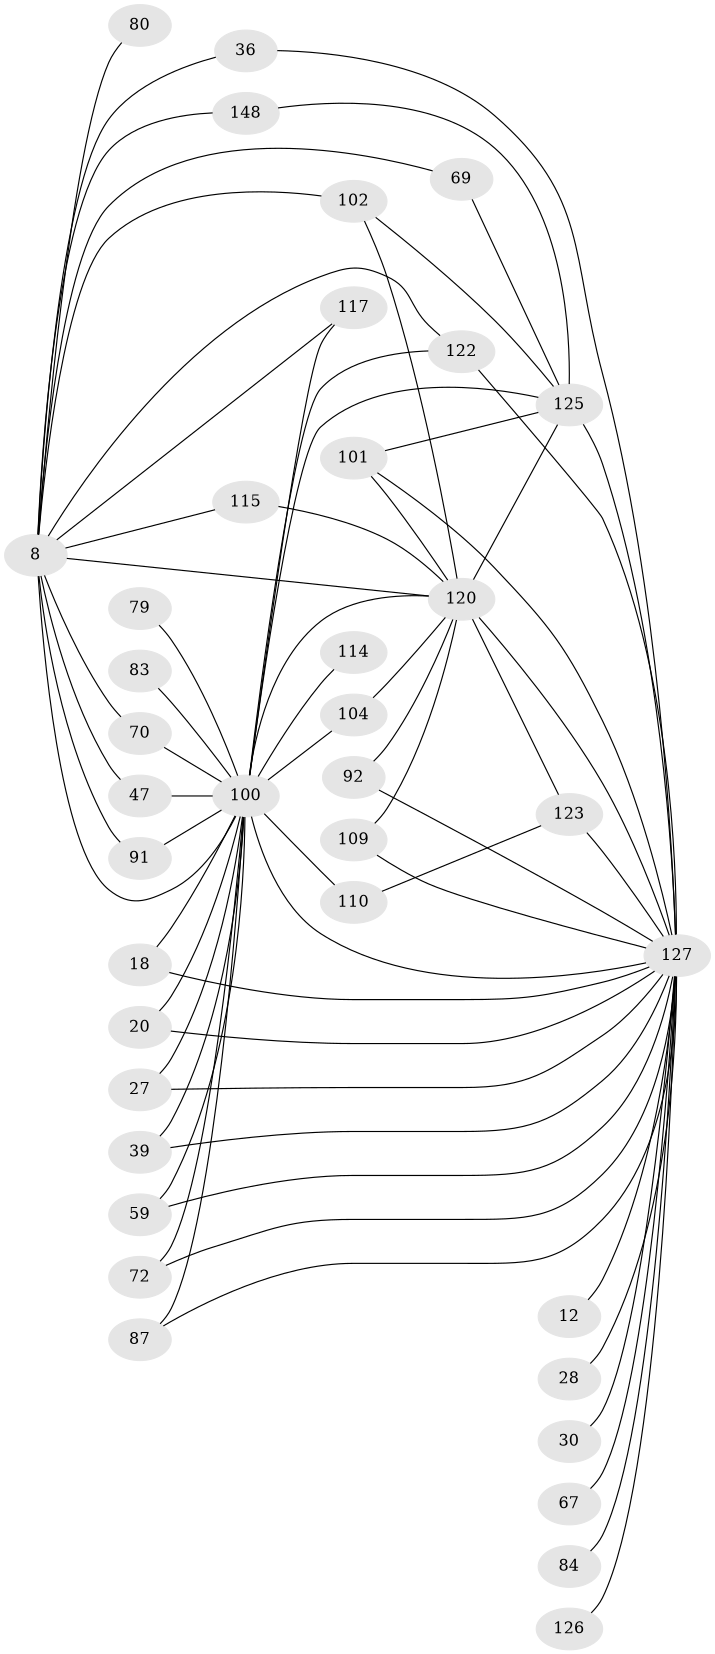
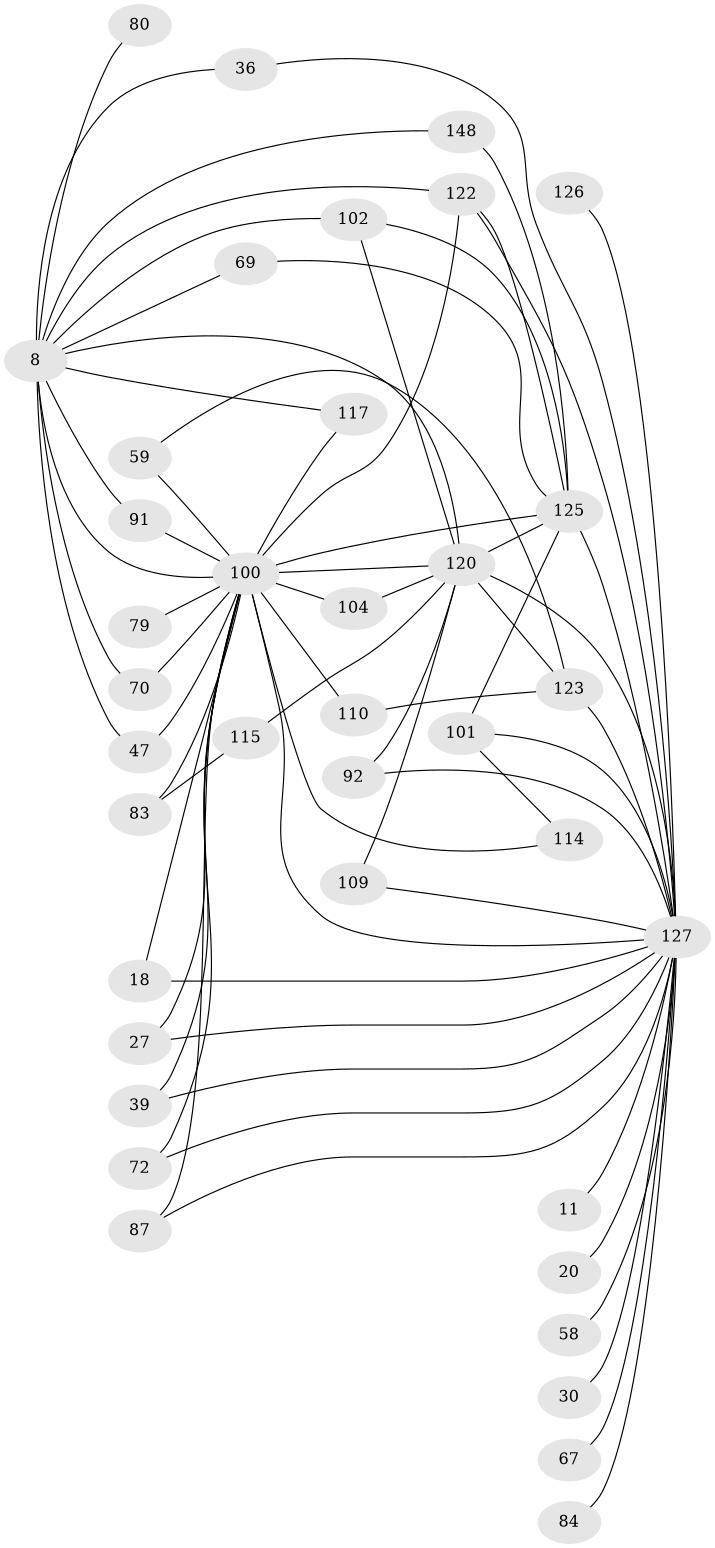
  graph {
    rankdir=LR
    node [color=gray90 style=filled]
    8 [super="+5"]
    36
    69
    70
    n5 [label=47]
    80
    91 [super="+45"]
    100 [super="+50+7"]
    102 [super="+71"]
    n10 [label=148]
    115
    117 [super="+93"]
    120 [super="+25+62+98+118+74"]
    122 [super="+121"]
    127 [super="+32+124+113+82+73"]
    125 [super="+116+65+88+99+66+56+105"]
    104
    110 [super="+106"]
    114
    123 [super="+96"]
-   11 [label=12]
+   11
    18
    20
    27
-   28
+   28 [label=58]
    30
    39
    59
    67
    72
    79
    83
    84
    87
    92
    101 [super="+89"]
    109 [super="+48"]
    126 [super="+78"]
    8 -- 36
    8 -- 69
    8 -- 70
    8 -- n5
    8 -- 80 [weight=2]
    8 -- 91
    8 -- 100 [weight=11]
    8 -- 102
    8 -- n10
-   8 -- 115
+   83 -- 115
    8 -- 117
    8 -- 120 [weight=11]
    8 -- 122 [weight=3]
    36 -- 127
    69 -- 125
    70 -- 100
    n5 -- 100
    91 -- 100 [weight=2]
    100 -- 117 [weight=2]
    100 -- 120 [weight=19]
    100 -- 122
    100 -- 127 [weight=13]
    100 -- 125 [weight=10]
    100 -- 104
    100 -- 110 [weight=3]
    100 -- 114
    102 -- 120
    102 -- 125 [weight=2]
    n10 -- 125
    115 -- 120
    120 -- 127 [weight=9]
    120 -- 125
    120 -- 123
    122 -- 127 [weight=4]
+   122 -- 125 [weight=2]
    125 -- 127 [weight=9]
    104 -- 120
    110 -- 123
    123 -- 127 [weight=4]
    11 -- 127 [weight=2]
    18 -- 100 [weight=3]
    18 -- 127 [weight=13]
-   20 -- 100
    20 -- 127
    27 -- 100 [weight=2]
    27 -- 127
    28 -- 127 [weight=2]
    30 -- 127 [weight=2]
    39 -- 100
    39 -- 127
    59 -- 100
-   59 -- 127
+   59 -- 123
    67 -- 127 [weight=2]
    72 -- 100
    72 -- 127
    79 -- 100 [weight=2]
    83 -- 100 [weight=2]
    84 -- 127 [weight=2]
    87 -- 100
    87 -- 127
    92 -- 120
    92 -- 127
-   101 -- 120 [weight=3]
+   101 -- 114 [weight=3]
    101 -- 127
    101 -- 125
    109 -- 120
    109 -- 127 [weight=2]
    126 -- 127 [weight=3]
  }
